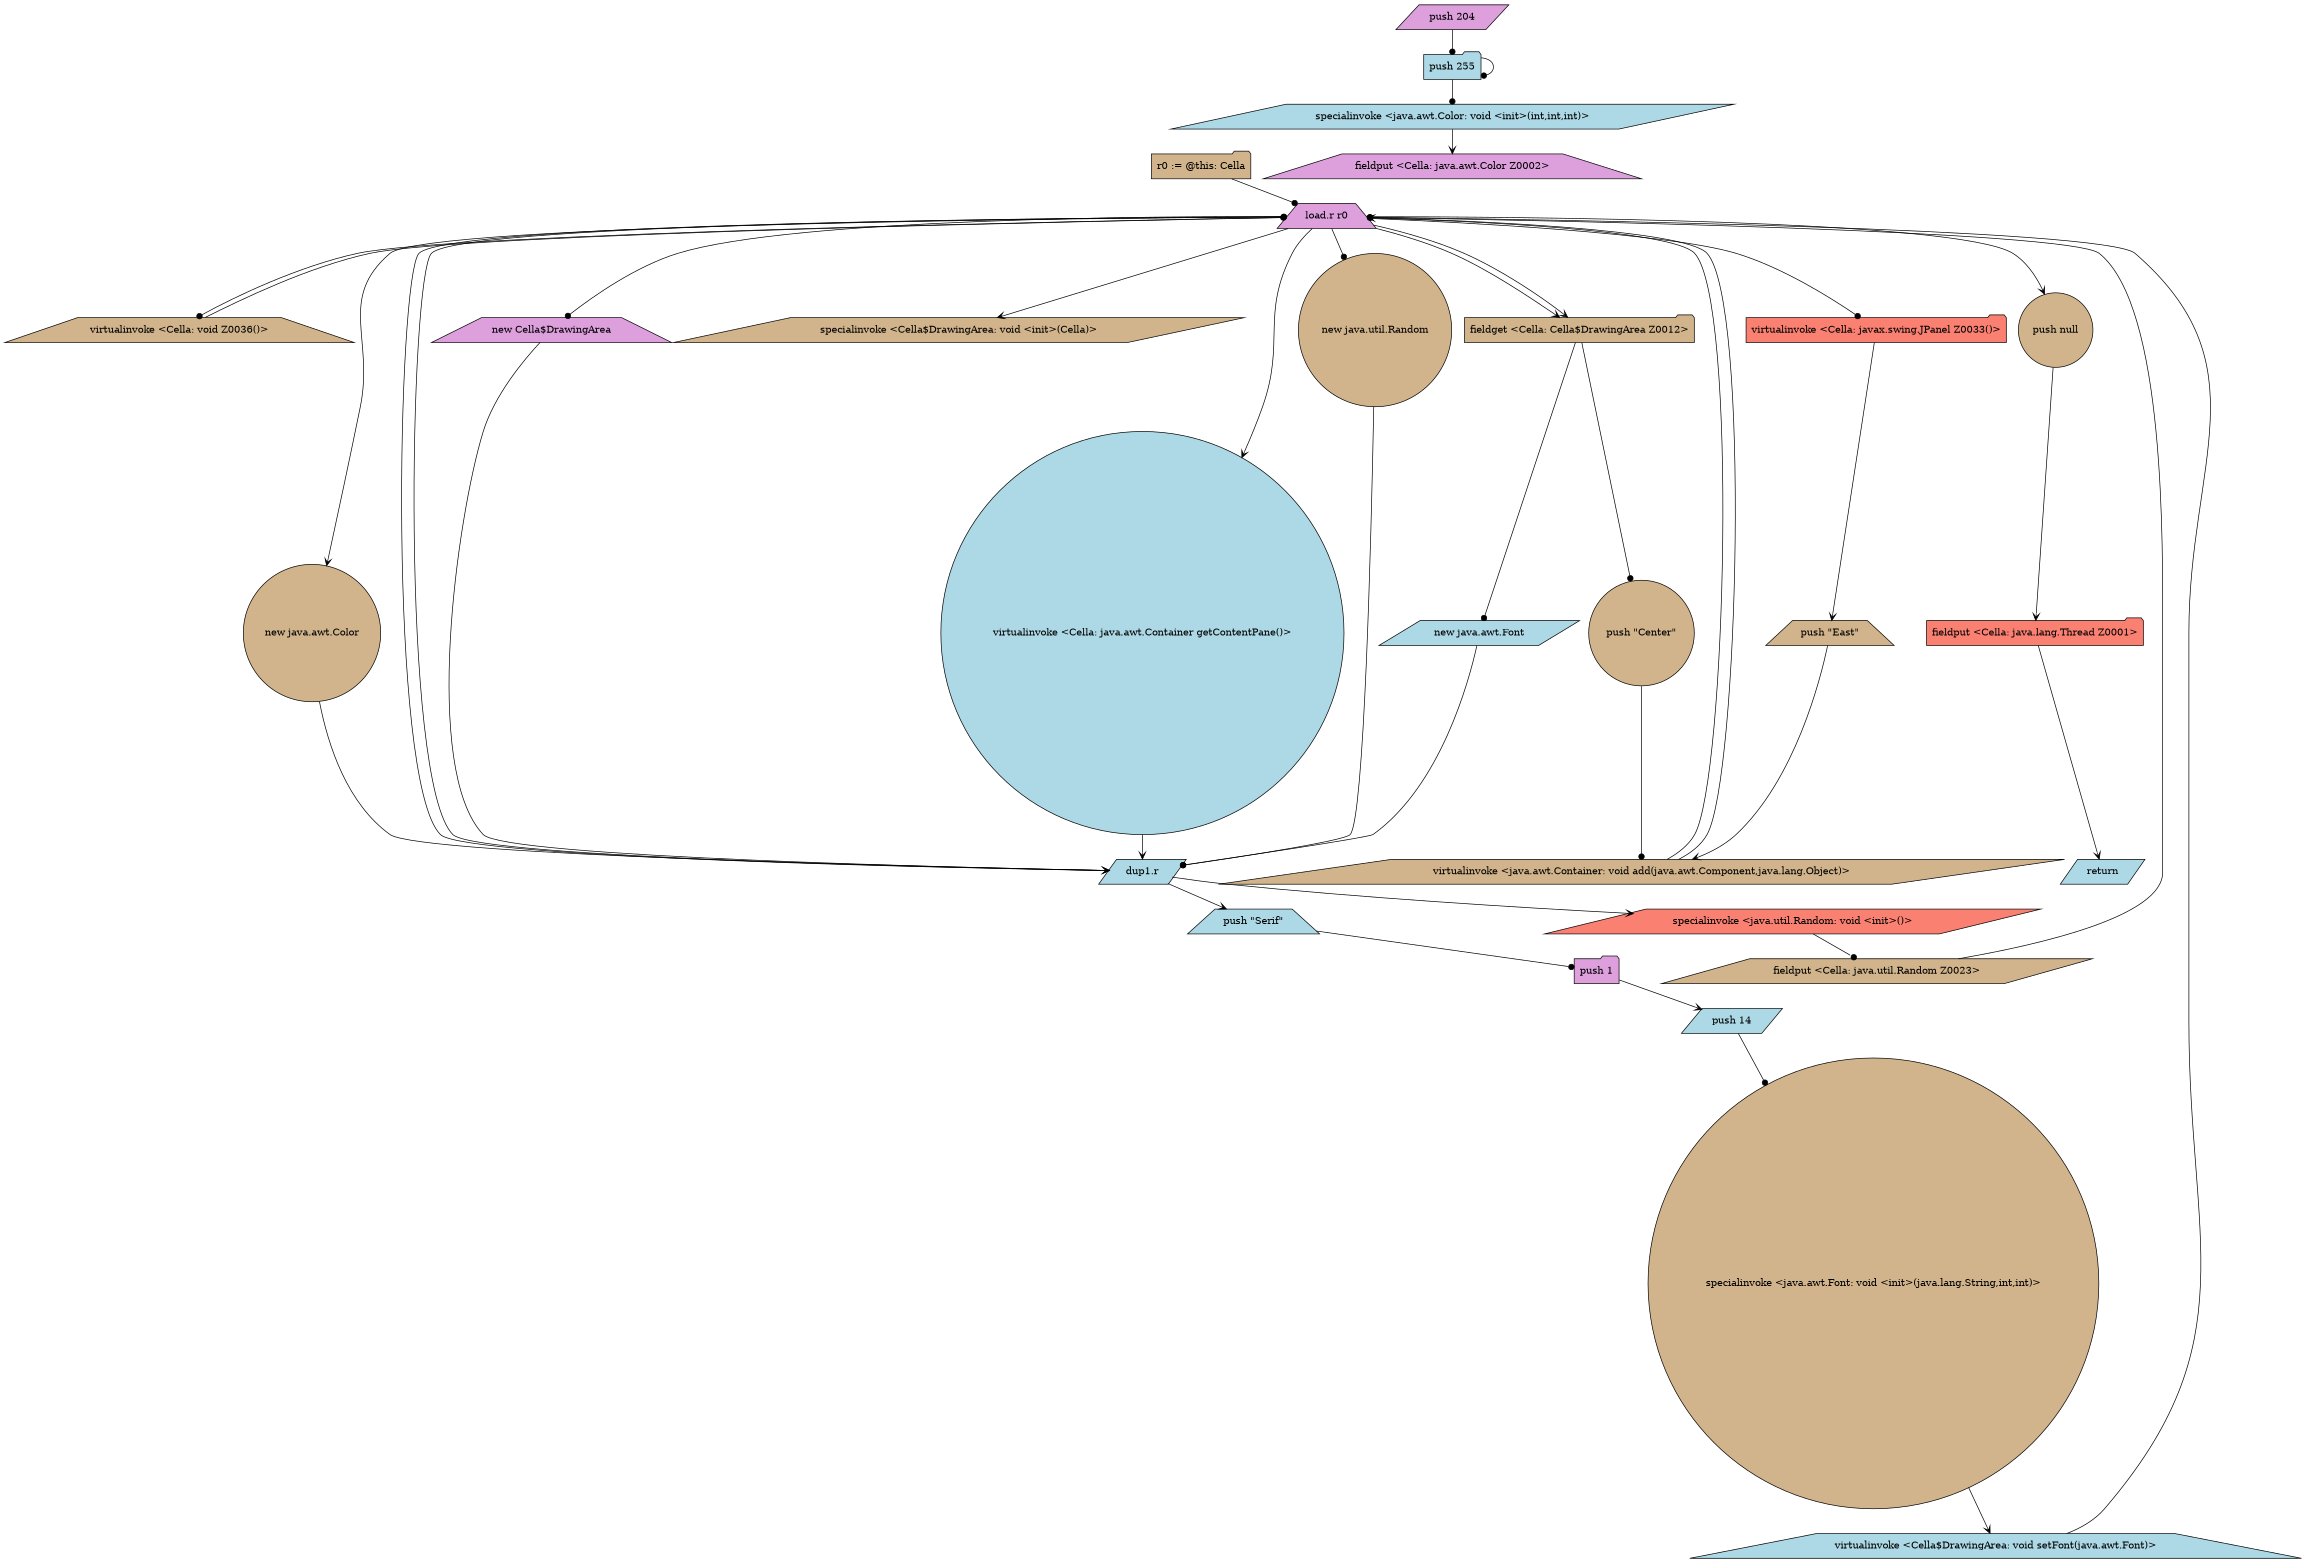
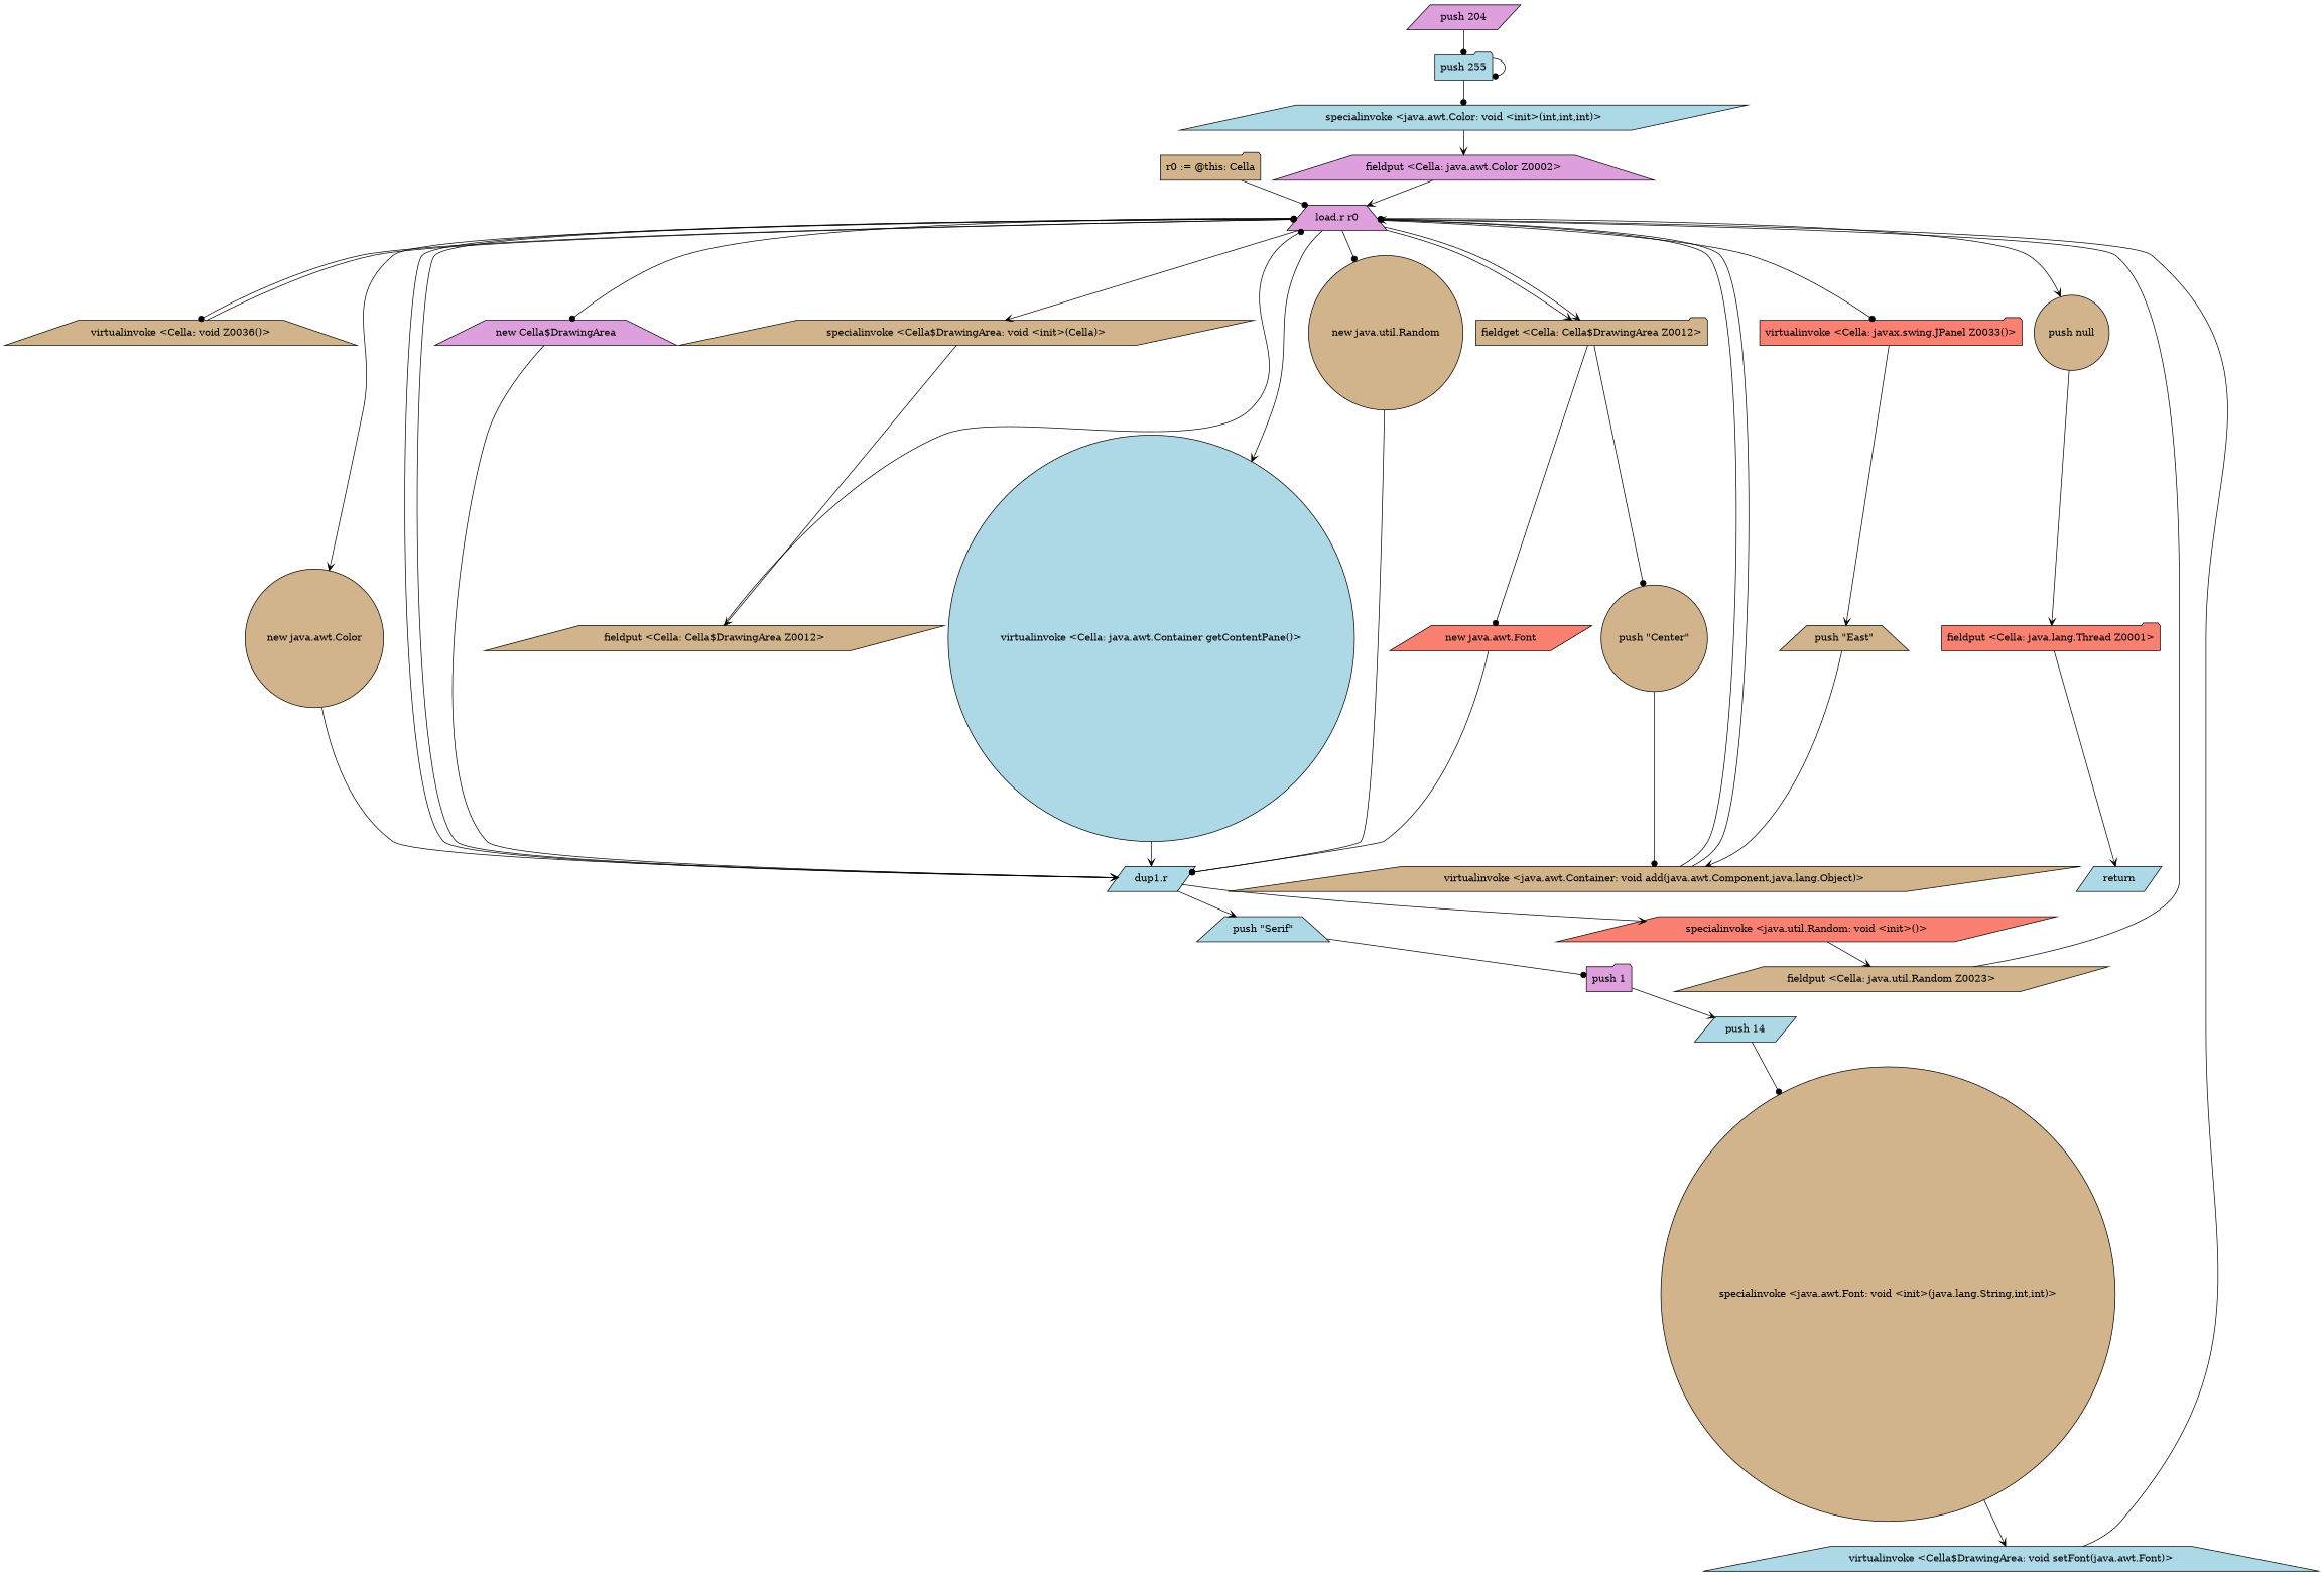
  digraph {
    node [fillcolor=tan shape=parallelogram style=filled]
    edge [arrowhead=dot]
    "r0 := @this: Cella" [shape=folder]
    "load.r r0" [fillcolor=plum shape=trapezium]
    "virtualinvoke <Cella: void Z0036()>" [shape=trapezium]
    "new java.awt.Color" [shape=circle]
    "virtualinvoke <Cella: java.awt.Container getContentPane()>" [fillcolor=lightblue shape=circle]
    "virtualinvoke <Cella: javax.swing.JPanel Z0033()>" [fillcolor=salmon shape=folder]
    "new Cella$DrawingArea" [fillcolor=plum shape=trapezium]
    "specialinvoke <Cella$DrawingArea: void <init>(Cella)>"
    "fieldget <Cella: Cella$DrawingArea Z0012>" [shape=folder]
    "new java.util.Random" [shape=circle]
    "push null" [shape=circle]
    "dup1.r" [fillcolor=lightblue]
    "push \"East\"" [shape=trapezium]
-   "new java.awt.Font" [fillcolor=lightblue]
+   "fieldput <Cella: Cella$DrawingArea Z0012>"
+   "new java.awt.Font" [fillcolor=salmon]
    "push \"Center\"" [shape=circle]
    "fieldput <Cella: java.lang.Thread Z0001>" [fillcolor=salmon shape=folder]
    "push \"Serif\"" [fillcolor=lightblue shape=trapezium]
    "specialinvoke <java.util.Random: void <init>()>" [fillcolor=salmon]
    "push 204" [fillcolor=plum]
    "push 255" [fillcolor=lightblue shape=folder]
    "push 1" [fillcolor=plum shape=folder]
    "fieldput <Cella: java.util.Random Z0023>"
    "specialinvoke <java.awt.Color: void <init>(int,int,int)>" [fillcolor=lightblue]
    "fieldput <Cella: java.awt.Color Z0002>" [fillcolor=plum shape=trapezium]
    "virtualinvoke <java.awt.Container: void add(java.awt.Component,java.lang.Object)>"
    "push 14" [fillcolor=lightblue]
    "specialinvoke <java.awt.Font: void <init>(java.lang.String,int,int)>" [shape=circle]
    "virtualinvoke <Cella$DrawingArea: void setFont(java.awt.Font)>" [fillcolor=lightblue shape=trapezium]
    return [fillcolor=lightblue]
    "r0 := @this: Cella" -> "load.r r0"
    "load.r r0" -> "virtualinvoke <Cella: void Z0036()>"
    "load.r r0" -> "new java.awt.Color" [arrowhead=vee]
    "load.r r0" -> "virtualinvoke <Cella: java.awt.Container getContentPane()>" [arrowhead=vee]
    "load.r r0" -> "virtualinvoke <Cella: javax.swing.JPanel Z0033()>"
    "load.r r0" -> "new Cella$DrawingArea"
    "load.r r0" -> "specialinvoke <Cella$DrawingArea: void <init>(Cella)>" [arrowhead=vee]
    "load.r r0" -> "fieldget <Cella: Cella$DrawingArea Z0012>" [arrowhead=vee]
    "load.r r0" -> "fieldget <Cella: Cella$DrawingArea Z0012>" [arrowhead=vee]
    "load.r r0" -> "new java.util.Random"
    "load.r r0" -> "push null" [arrowhead=vee]
    "virtualinvoke <Cella: void Z0036()>" -> "load.r r0"
    "new java.awt.Color" -> "dup1.r" [arrowhead=vee]
    "virtualinvoke <Cella: java.awt.Container getContentPane()>" -> "dup1.r" [arrowhead=vee]
    "virtualinvoke <Cella: javax.swing.JPanel Z0033()>" -> "push \"East\"" [arrowhead=vee]
    "new Cella$DrawingArea" -> "dup1.r" [arrowhead=vee]
+   "specialinvoke <Cella$DrawingArea: void <init>(Cella)>" -> "fieldput <Cella: Cella$DrawingArea Z0012>" [arrowhead=vee]
    "fieldget <Cella: Cella$DrawingArea Z0012>" -> "new java.awt.Font"
    "fieldget <Cella: Cella$DrawingArea Z0012>" -> "push \"Center\""
    "new java.util.Random" -> "dup1.r"
    "push null" -> "fieldput <Cella: java.lang.Thread Z0001>" [arrowhead=vee]
    "dup1.r" -> "load.r r0"
    "dup1.r" -> "load.r r0"
    "dup1.r" -> "push \"Serif\"" [arrowhead=vee]
    "dup1.r" -> "specialinvoke <java.util.Random: void <init>()>" [arrowhead=vee]
    "push \"East\"" -> "virtualinvoke <java.awt.Container: void add(java.awt.Component,java.lang.Object)>" [arrowhead=vee]
+   "fieldput <Cella: Cella$DrawingArea Z0012>" -> "load.r r0"
    "new java.awt.Font" -> "dup1.r"
    "push \"Center\"" -> "virtualinvoke <java.awt.Container: void add(java.awt.Component,java.lang.Object)>"
    "fieldput <Cella: java.lang.Thread Z0001>" -> return [arrowhead=vee]
    "push \"Serif\"" -> "push 1"
-   "specialinvoke <java.util.Random: void <init>()>" -> "fieldput <Cella: java.util.Random Z0023>"
+   "specialinvoke <java.util.Random: void <init>()>" -> "fieldput <Cella: java.util.Random Z0023>" [arrowhead=vee]
    "push 204" -> "push 255"
    "push 255" -> "push 255"
    "push 255" -> "specialinvoke <java.awt.Color: void <init>(int,int,int)>"
    "push 1" -> "push 14" [arrowhead=vee]
    "fieldput <Cella: java.util.Random Z0023>" -> "load.r r0"
    "specialinvoke <java.awt.Color: void <init>(int,int,int)>" -> "fieldput <Cella: java.awt.Color Z0002>" [arrowhead=vee]
+   "fieldput <Cella: java.awt.Color Z0002>" -> "load.r r0" [arrowhead=vee]
    "virtualinvoke <java.awt.Container: void add(java.awt.Component,java.lang.Object)>" -> "load.r r0" [arrowhead=vee]
    "virtualinvoke <java.awt.Container: void add(java.awt.Component,java.lang.Object)>" -> "load.r r0"
    "push 14" -> "specialinvoke <java.awt.Font: void <init>(java.lang.String,int,int)>"
    "specialinvoke <java.awt.Font: void <init>(java.lang.String,int,int)>" -> "virtualinvoke <Cella$DrawingArea: void setFont(java.awt.Font)>" [arrowhead=vee]
    "virtualinvoke <Cella$DrawingArea: void setFont(java.awt.Font)>" -> "load.r r0"
  }
